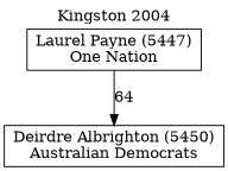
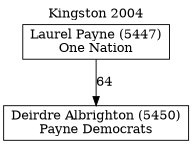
  digraph {
    label="Kingston 2004"
    labelloc=t
    mclimit=10
    node [shape=box]
-   n1 [label="Deirdre Albrighton (5450)\nAustralian Democrats"]
+   n1 [label="Deirdre Albrighton (5450)\nPayne Democrats"]
    n2 [label="Laurel Payne (5447)\nOne Nation"]
    n2 -> n1 [label=64]
  }
